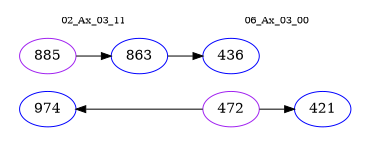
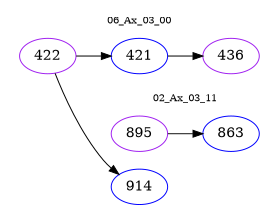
  digraph {
    rankdir=LR
    node [color=purple]
    edge [color=black]
-   n1 [label=472]
+   n1 [label=422]
    n2 [color=blue label=421]
-   n3 [color=blue label=436]
-   n4 [label=885]
+   n3 [label=436]
+   n4 [label=895]
    n5 [color=blue label=863]
-   n6 [color=blue label=974]
+   n6 [color=blue label=914]
    subgraph cluster_1 {
      color=white
      fontsize=10
      label="06_Ax_03_00"
      n1
      n2
      n3
    }
    subgraph cluster_2 {
      color=white
      fontsize=10
      label="02_Ax_03_11"
      n4
      n5
      n6
    }
    n1 -> n2
    n1 -> n6
-   n5 -> n3
+   n2 -> n3
    n4 -> n5
  }
